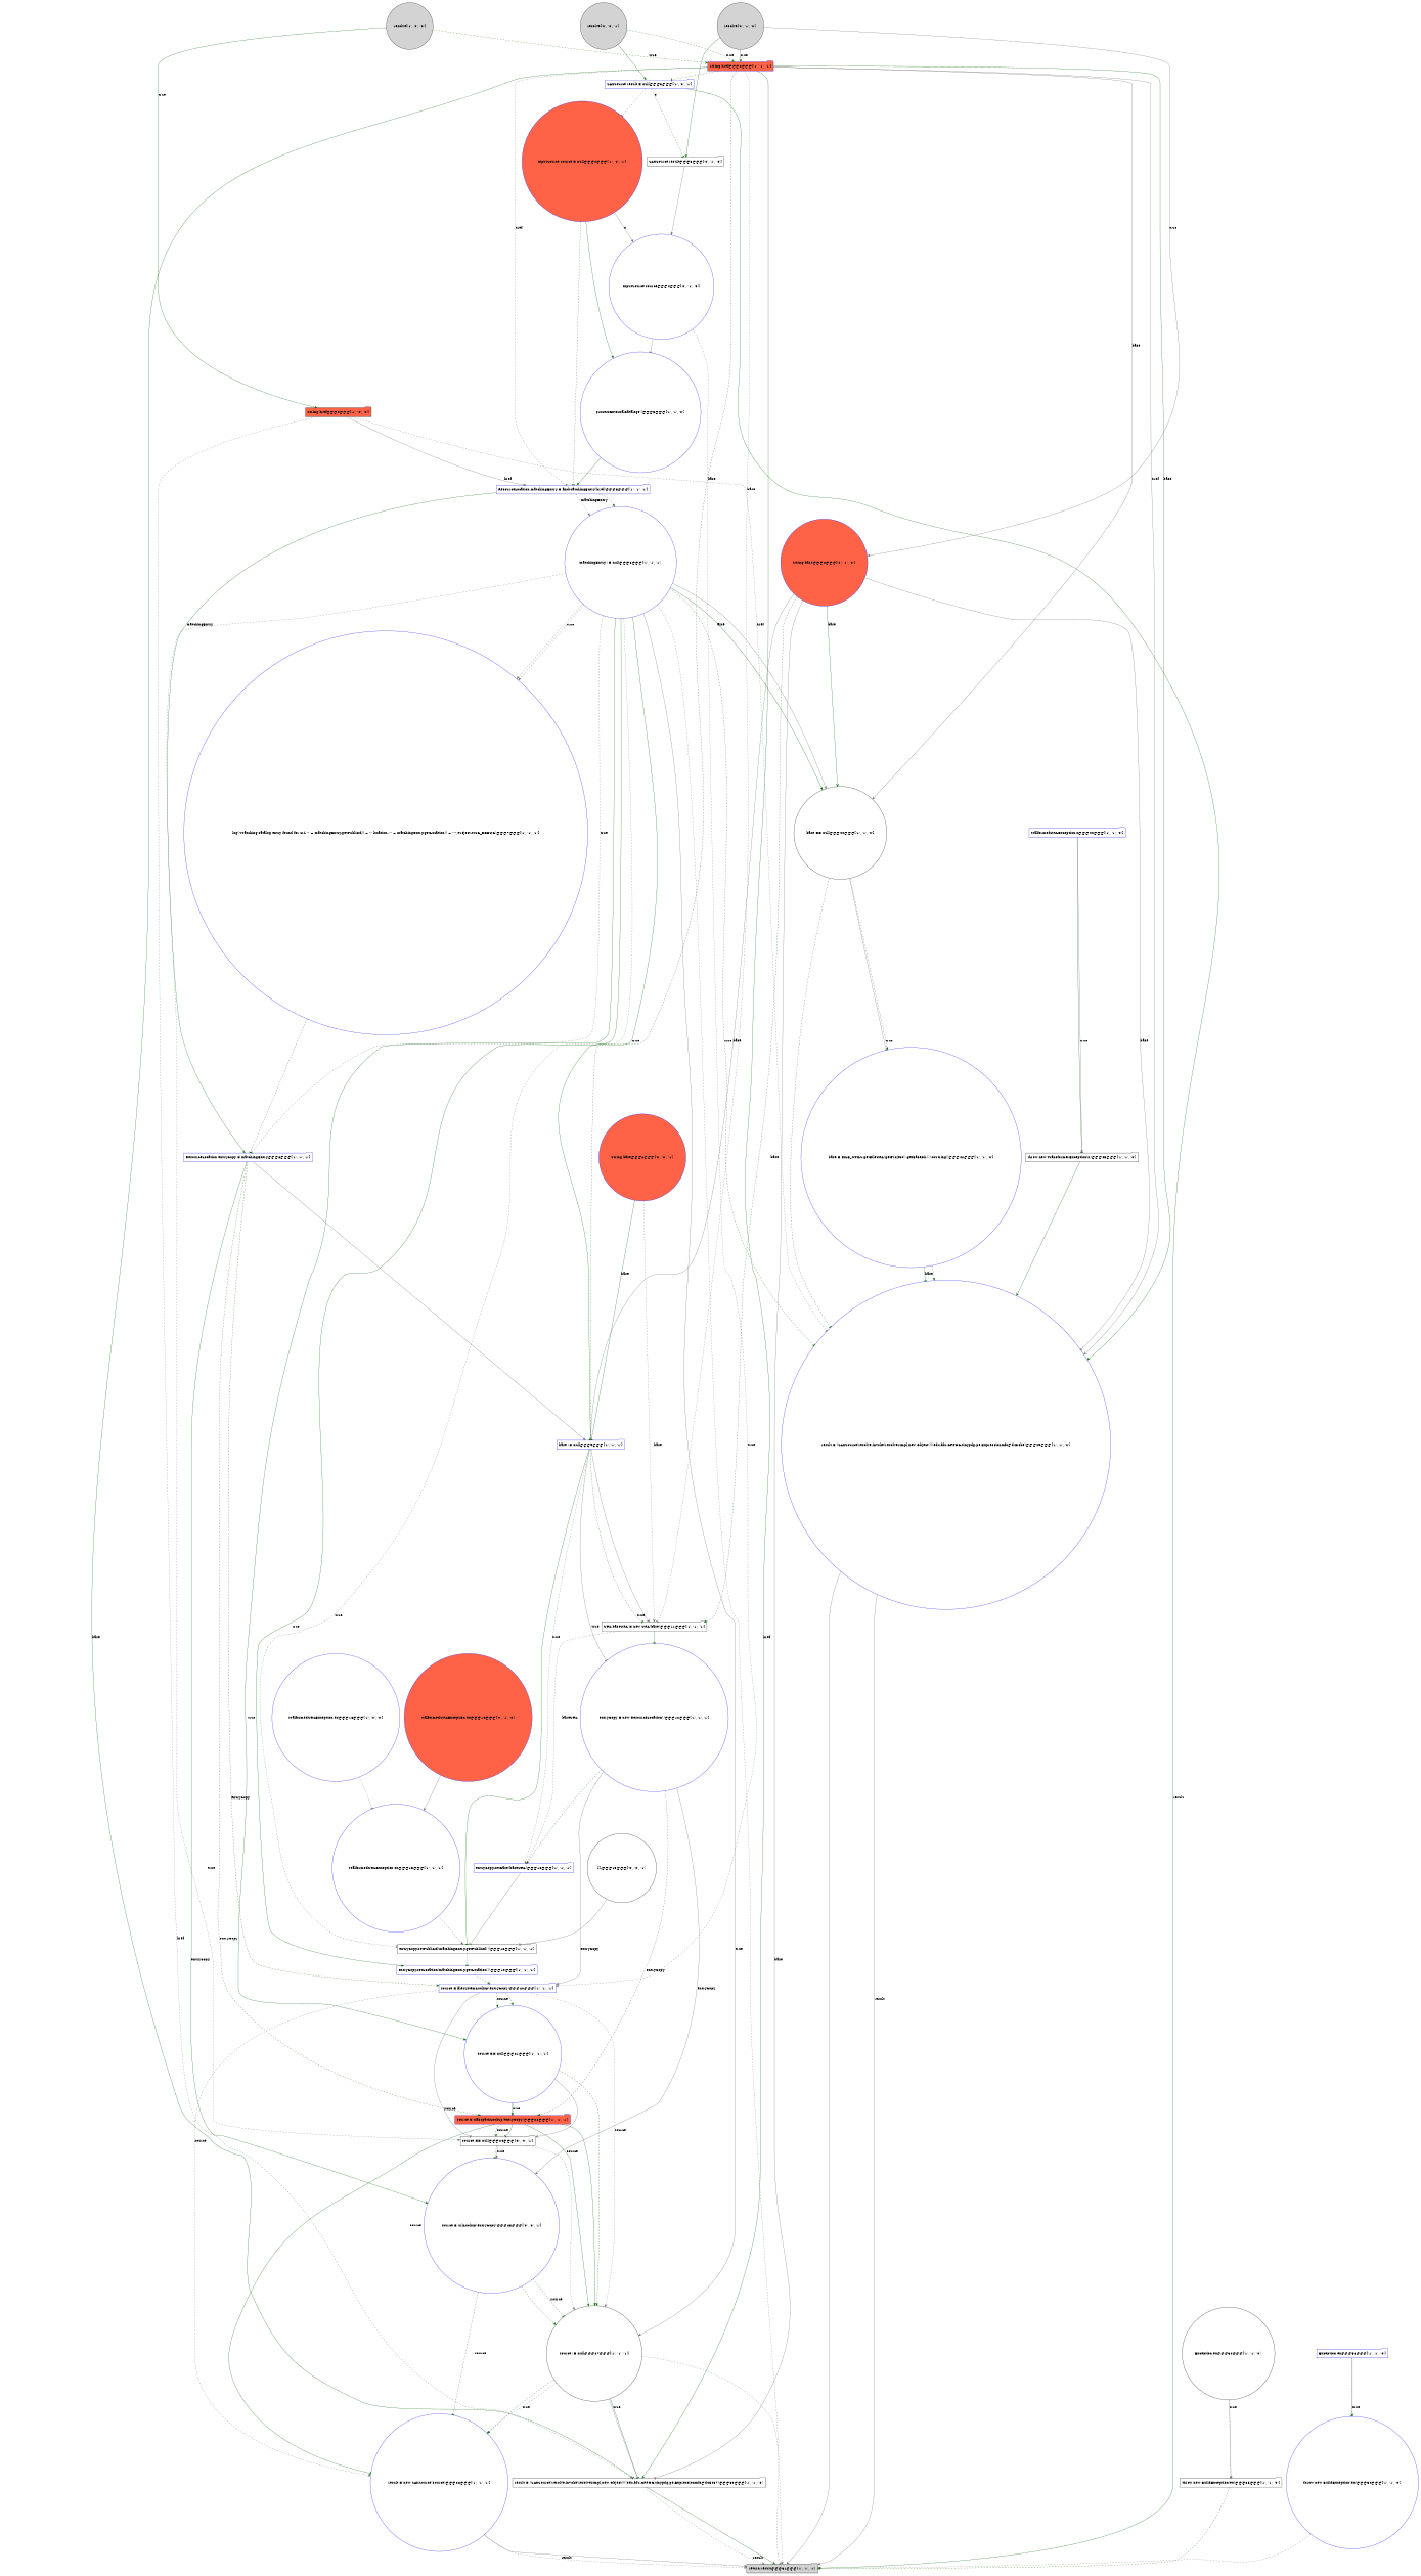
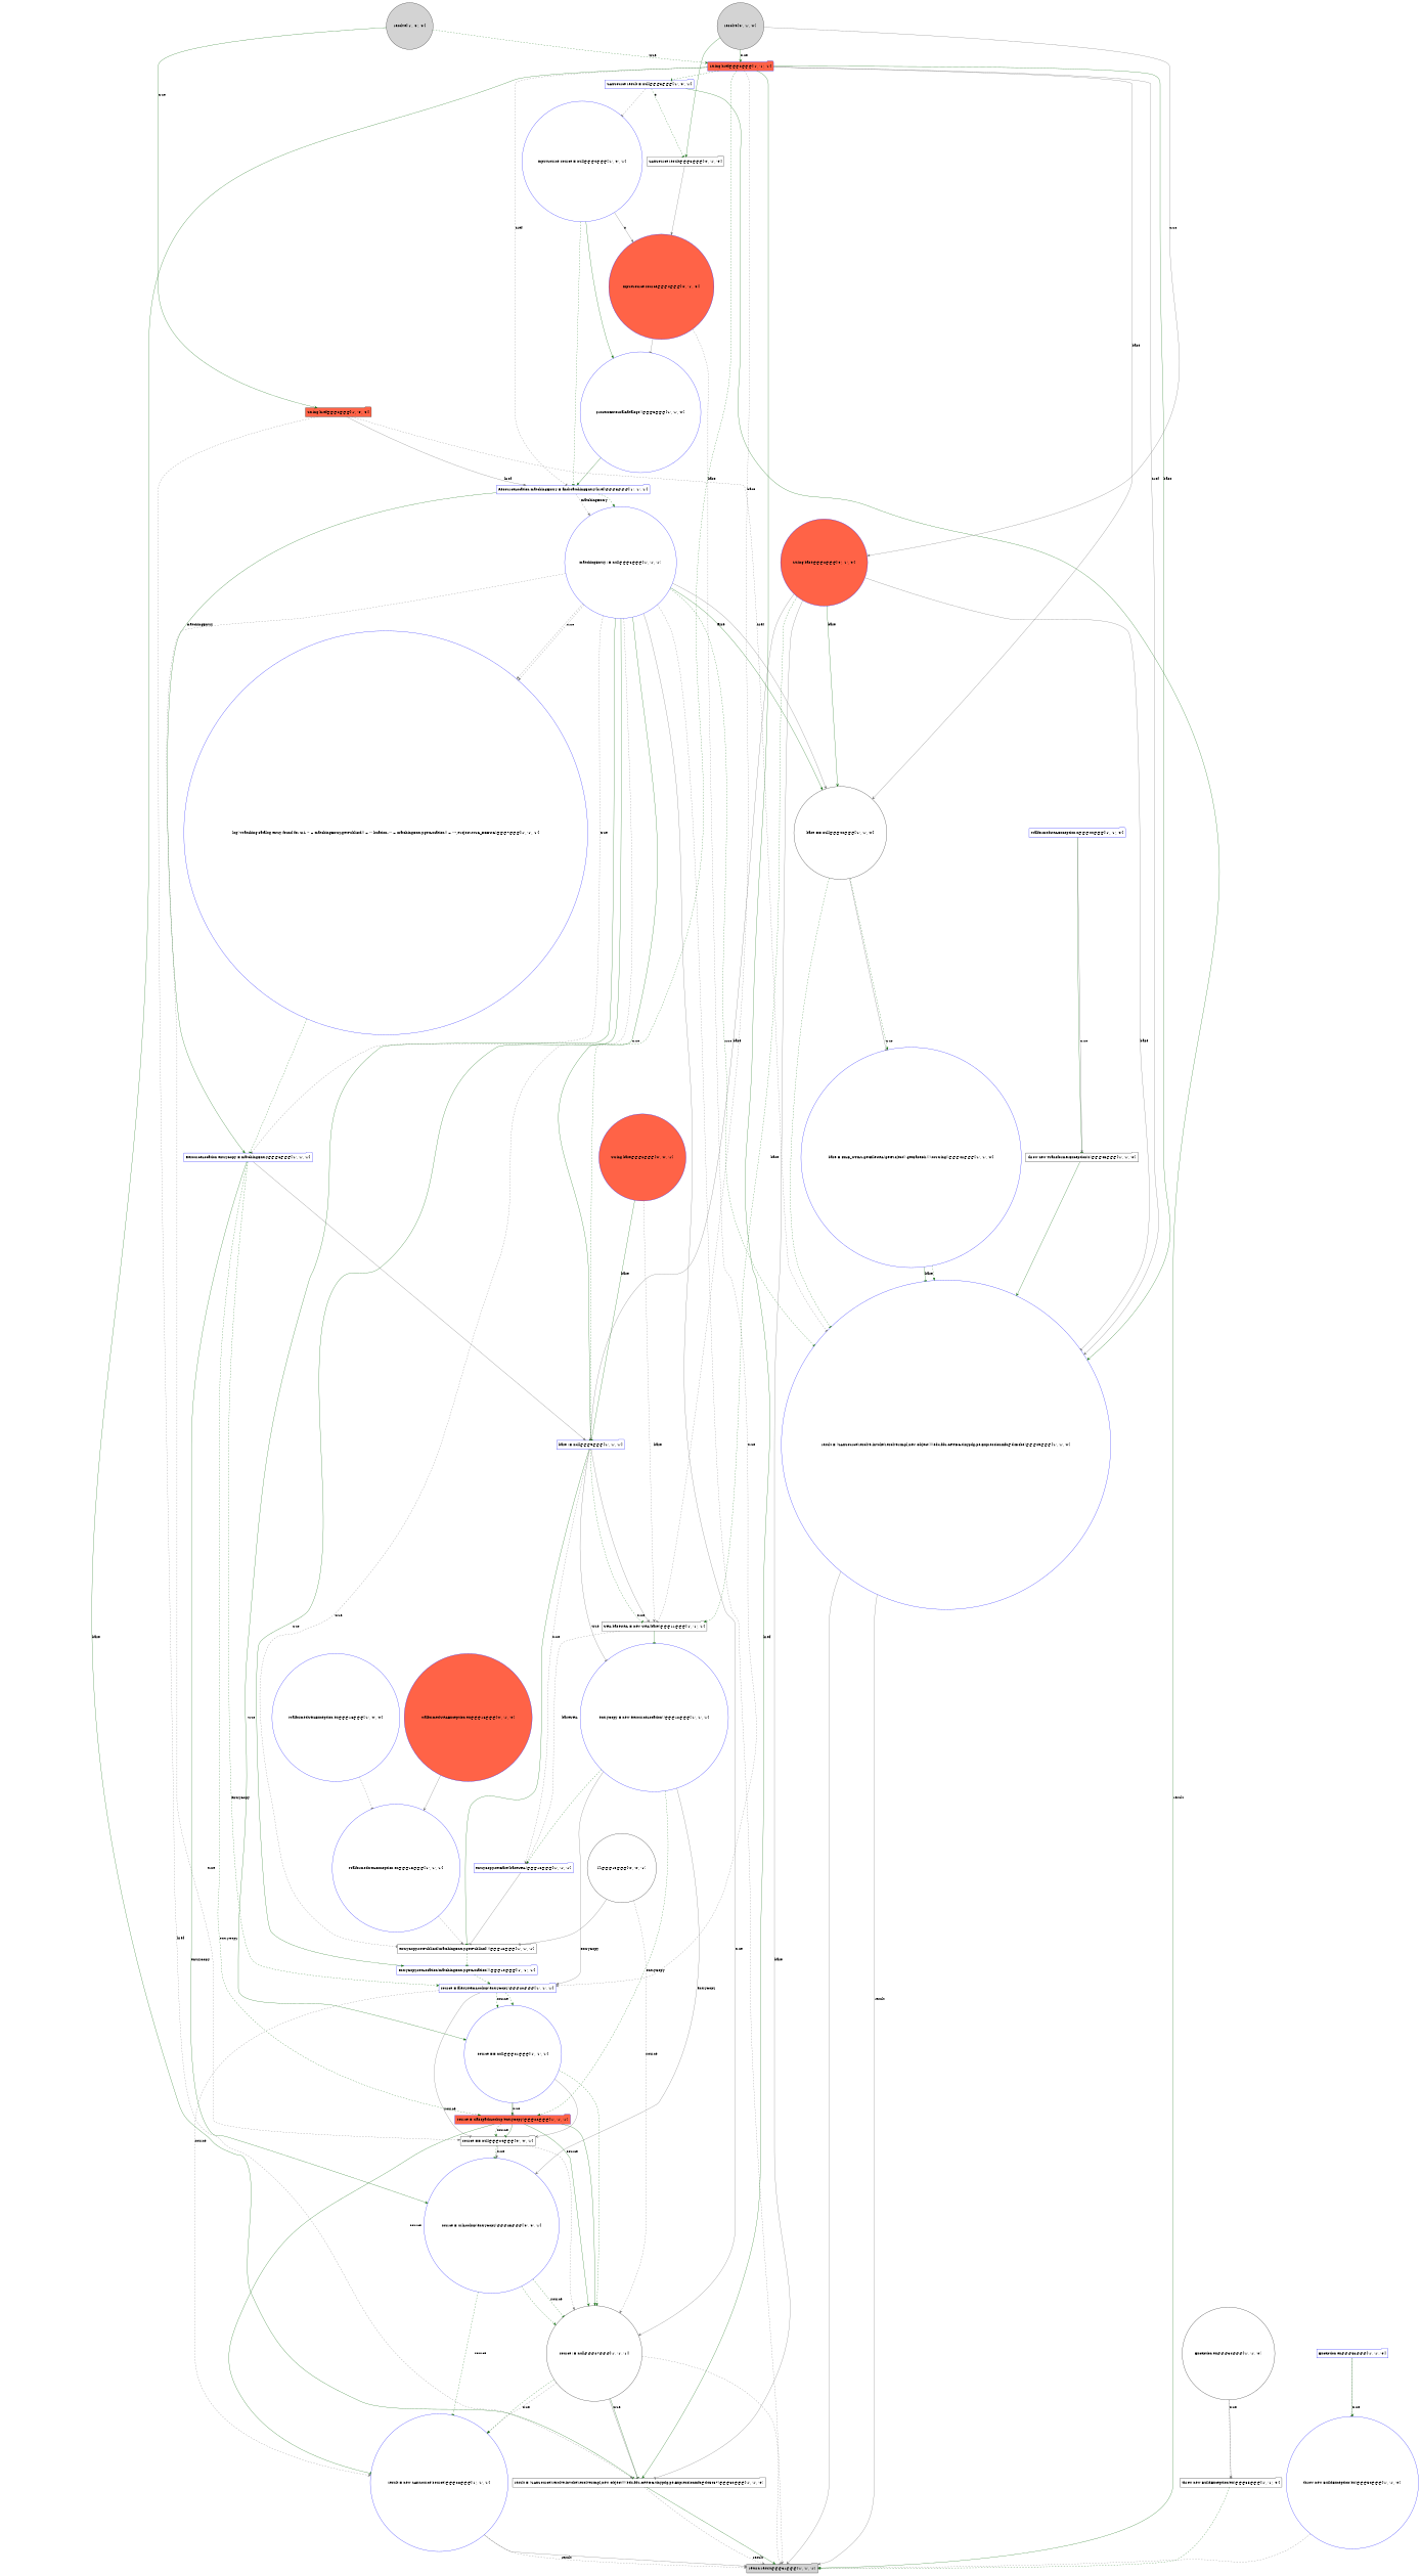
  digraph {
    node [color=blue fillcolor=white shape=circle style=filled]
    edge [arrowhead=tee color=darkgreen style=solid]
    n1 [label="MalformedURLException ex@@@16@@@['1', '0', '0']"]
    n2 [label="MalformedURLException ex@@@15@@@['1', '1', '1']"]
    n3 [color=black label="entryCopy.setPublicId(matchingEntry.getPublicId())@@@18@@@['1', '1', '1']" shape=folder]
    n4 [label="entryCopy.setBase(baseURL)@@@13@@@['1', '1', '1']" shape=folder]
    n5 [label="entryCopy.setLocation(matchingEntry.getLocation())@@@19@@@['1', '1', '1']" shape=folder]
    n6 [label="entryCopy = new ResourceLocation()@@@12@@@['1', '1', '1']"]
    n7 [label="source = filesystemLookup(entryCopy)@@@20@@@['1', '1', '1']" shape=folder]
    n8 [label="source = urlLookup(entryCopy)@@@25@@@['0', '0', '1']"]
    n9 [fillcolor=tomato label="source = classpathLookup(entryCopy)@@@22@@@['1', '1', '1']" shape=folder]
    n10 [color=black label="source != null@@@27@@@['1', '1', '1']"]
    n11 [color=black label="source == null@@@24@@@['0', '0', '1']" shape=folder]
    n12 [label="source == null@@@21@@@['1', '1', '1']"]
    n13 [label="result = new SAXSource(source)@@@28@@@['1', '1', '1']"]
-   n14 [fillcolor=tomato label="InputSource source = null@@@4@@@['1', '0', '1']"]
-   n15 [label="InputSource source@@@4@@@['0', '1', '0']"]
+   n14 [label="InputSource source = null@@@4@@@['1', '0', '1']"]
+   n15 [fillcolor=tomato label="InputSource source@@@4@@@['0', '1', '0']"]
    n16 [label="ResourceLocation matchingEntry = findMatchingEntry(href)@@@5@@@['1', '1', '1']" shape=folder]
    n17 [label="processExternalCatalogs()@@@5@@@['1', '1', '0']"]
    n18 [label="matchingEntry != null@@@6@@@['1', '1', '1']"]
    n19 [label="ResourceLocation entryCopy = matchingEntry@@@8@@@['1', '1', '1']" shape=folder]
-   n20 [color=black fillcolor=lightgray label="resolve['0', '0', '1']"]
    n21 [label="SAXSource result = null@@@3@@@['1', '0', '1']" shape=folder]
    n22 [fillcolor=tomato label="String href@@@2@@@['1', '1', '1']" shape=folder]
    n23 [color=black label="SAXSource result@@@3@@@['0', '1', '0']" shape=folder]
    n24 [color=black fillcolor=lightgray label="return result@@@31@@@['1', '1', '1']" shape=folder]
    n25 [label="base != null@@@9@@@['1', '1', '1']" shape=folder]
    n26 [color=black label="result = (SAXSource)resolve.invoke(resolverImpl,new Object((((edu.fdu.CPPDG.tinypdg.pe.ExpressionInfo@d45487)@@@30@@@['1', '1', '0']" shape=folder]
    n27 [color=black label="base == null@@@40@@@['1', '1', '0']"]
    n28 [color=black label="URL baseURL = new URL(base)@@@11@@@['1', '1', '1']" shape=folder]
    n29 [label="result = (SAXSource)resolve.invoke(resolverImpl,new Object((((edu.fdu.CPPDG.tinypdg.pe.ExpressionInfo@d454be)@@@49@@@['1', '1', '0']"]
    n30 [fillcolor=tomato label="String base@@@2@@@['0', '0', '1']"]
    n31 [color=black label="Exception ex@@@34@@@['1', '1', '0']"]
    n32 [color=black label="throw new BuildException(ex)@@@35@@@['1', '1', '0']" shape=folder]
    n33 [fillcolor=tomato label="String base@@@2@@@['0', '1', '0']"]
    n34 [label="base = FILE_UTILS.getFileURL(getProject().getBaseDir()).toString()@@@42@@@['1', '1', '0']"]
    n35 [color=black label="throw new TransformerException(x)@@@45@@@['1', '1', '0']" shape=folder]
    n36 [color=black fillcolor=lightgray label="resolve['0', '1', '0']"]
    n37 [color=black label="{}@@@15@@@['0', '0', '1']"]
    n38 [label="MalformedURLException x@@@44@@@['1', '1', '0']" shape=folder]
    n39 [label="log(\"Matching catalog entry found for uri: '\" + matchingEntry.getPublicId() + \"' location: '\" + matchingEntry.getLocation() + \"'\",Project.MSG_DEBUG)@@@7@@@['1', '1', '1']"]
    n40 [color=black fillcolor=tomato label="String href@@@2@@@['1', '0', '0']" shape=folder]
    n41 [label="Exception ex@@@53@@@['1', '1', '0']" shape=folder]
    n42 [label="throw new BuildException(ex)@@@54@@@['1', '1', '0']"]
    n43 [fillcolor=tomato label="MalformedURLException ex@@@16@@@['0', '1', '0']"]
    n44 [color=black fillcolor=lightgray label="resolve['1', '0', '0']"]
    n1 -> n2 [color=gray40 style=dashed]
    n2 -> n3 [arrowhead=normal color=gray40 style=dashed]
    n3 -> n5 [style=dashed]
    n4 -> n3 [color=gray40]
    n5 -> n7 [arrowhead=vee style=dashed]
    n6 -> n4 [arrowhead=normal style=dashed]
    n6 -> n7 [arrowhead=normal color=gray40 label=entryCopy]
    n6 -> n8 [arrowhead=vee color=gray40 label=entryCopy]
    n6 -> n9 [arrowhead=normal label=entryCopy style=dashed]
-   n7 -> n10 [arrowhead=vee color=gray40 label=source style=dashed]
+   n37 -> n10 [arrowhead=vee color=gray40 label=source style=dashed]
    n7 -> n11 [color=gray40 label=source]
    n7 -> n12 [arrowhead=vee style=dashed]
    n7 -> n12 [arrowhead=normal label=source style=dashed]
    n7 -> n13 [arrowhead=vee color=gray40 label=source style=dashed]
    n8 -> n10 [arrowhead=vee style=dashed]
    n8 -> n10 [label=source style=dashed]
    n8 -> n13 [label=source style=dashed]
    n9 -> n10 [arrowhead=normal]
    n9 -> n10 [arrowhead=vee label=source]
    n9 -> n11
    n9 -> n11 [arrowhead=vee label=source style=dashed]
    n9 -> n13 [label=source]
    n10 -> n13 [arrowhead=vee color=gray40 label=true style=dashed]
    n10 -> n13 [arrowhead=normal style=dashed]
    n10 -> n24 [color=gray40 style=dashed]
    n10 -> n26 [label=true]
    n10 -> n26 [color=gray40]
    n11 -> n8 [arrowhead=normal color=gray40 label=true]
    n11 -> n8 [style=dashed]
    n11 -> n10 [arrowhead=normal color=gray40 style=dashed]
    n12 -> n9 [arrowhead=normal]
    n12 -> n9 [color=gray40 label=true]
    n12 -> n10 [arrowhead=normal style=dashed]
    n12 -> n11 [arrowhead=vee color=gray40]
    n13 -> n24 [arrowhead=vee color=gray40 label=result style=dashed]
    n13 -> n24 [arrowhead=vee color=gray40]
    n14 -> n15 [arrowhead=normal color=gray40 label=0]
    n14 -> n16 [style=dashed]
    n14 -> n17 [arrowhead=normal]
    n15 -> n7 [arrowhead=vee color=gray40 label=true style=dashed]
    n15 -> n17 [color=gray40]
    n16 -> n18 [arrowhead=normal color=gray40 label=matchingEntry style=dashed]
    n16 -> n18 [arrowhead=normal style=dashed]
    n16 -> n19 [arrowhead=vee label=matchingEntry]
    n17 -> n16 [arrowhead=normal]
    n18 -> n3 [color=gray40 label=true style=dashed]
    n18 -> n5 [arrowhead=normal label=true]
    n18 -> n10 [arrowhead=vee color=gray40 label=true]
    n18 -> n11 [arrowhead=normal color=gray40 label=true style=dashed]
    n18 -> n12 [arrowhead=normal label=true]
    n18 -> n19 [color=gray40 label=true style=dashed]
    n18 -> n24 [arrowhead=vee color=gray40 style=dashed]
    n18 -> n25 [label=true]
    n18 -> n27 [arrowhead=vee color=gray40]
    n18 -> n27 [arrowhead=normal label=false]
    n18 -> n29 [label=true style=dashed]
    n18 -> n39 [arrowhead=normal color=gray40 label=true style=dashed]
    n18 -> n39 [arrowhead=normal color=gray40 style=dashed]
    n19 -> n7 [arrowhead=vee label=entryCopy style=dashed]
    n19 -> n8 [arrowhead=vee label=entryCopy]
    n19 -> n9 [arrowhead=normal label=entryCopy style=dashed]
    n19 -> n25 [arrowhead=normal color=gray40]
-   n20 -> n21 [arrowhead=vee]
-   n20 -> n22 [arrowhead=vee label=true style=dashed]
    n21 -> n14 [color=gray40 style=dashed]
    n21 -> n23 [label=0 style=dashed]
    n21 -> n24 [arrowhead=normal label=result]
    n22 -> n16 [color=gray40 label=href style=dashed]
    n22 -> n21 [style=dashed]
    n22 -> n25 [label=base style=dashed]
    n22 -> n26 [label=base]
    n22 -> n26 [arrowhead=vee label=href]
    n22 -> n27 [arrowhead=vee color=gray40 label=base]
    n22 -> n28 [color=gray40 label=base style=dashed]
    n22 -> n29 [arrowhead=vee label=base]
    n22 -> n29 [arrowhead=vee color=gray40 label=href]
    n23 -> n15 [arrowhead=normal color=gray40]
    n25 -> n3
    n25 -> n4 [arrowhead=vee color=gray40 label=true style=dashed]
    n25 -> n6 [color=gray40 label=true]
    n25 -> n28 [arrowhead=vee color=gray40]
    n25 -> n28 [label=true style=dashed]
    n26 -> n24 [arrowhead=vee]
    n26 -> n24 [arrowhead=vee color=gray40 label=result style=dashed]
    n27 -> n29 [style=dashed]
    n27 -> n34 [arrowhead=normal label=true style=dashed]
    n27 -> n34 [color=gray40]
    n28 -> n4 [color=gray40 label=baseURL style=dashed]
    n28 -> n6
    n29 -> n24 [arrowhead=vee color=gray40 label=result]
    n29 -> n24 [arrowhead=vee color=gray40]
    n30 -> n25 [label=base]
    n30 -> n28 [arrowhead=vee color=gray40 label=base style=dashed]
    n31 -> n32 [arrowhead=vee color=gray40 style=dashed]
    n31 -> n32 [color=gray40 label=true]
    n32 -> n24 [arrowhead=vee style=dashed]
    n33 -> n25 [arrowhead=vee color=gray40 label=base]
    n33 -> n26 [color=gray40 label=base]
    n33 -> n27 [arrowhead=vee label=base]
    n33 -> n28 [arrowhead=vee label=base style=dashed]
    n33 -> n29 [color=gray40 label=base]
    n34 -> n29 [label=base]
    n34 -> n29 [arrowhead=normal style=dashed]
    n35 -> n29 [arrowhead=vee]
    n36 -> n22 [arrowhead=vee label=true]
    n36 -> n23 [arrowhead=vee]
    n36 -> n33 [arrowhead=normal color=gray40 label=true]
    n37 -> n3 [color=gray40]
    n38 -> n35
    n38 -> n35 [arrowhead=normal color=gray40 label=true]
    n39 -> n19 [style=dashed]
    n40 -> n16 [arrowhead=normal color=gray40 label=href]
    n40 -> n26 [arrowhead=normal color=gray40 label=href style=dashed]
    n40 -> n29 [color=gray40 label=href style=dashed]
    n41 -> n42 [color=gray40 style=dashed]
    n41 -> n42 [arrowhead=vee label=true]
    n42 -> n24 [color=gray40 style=dashed]
    n43 -> n2 [arrowhead=vee color=gray40]
    n44 -> n22 [arrowhead=vee label=true style=dashed]
    n44 -> n40 [arrowhead=vee label=true]
  }
